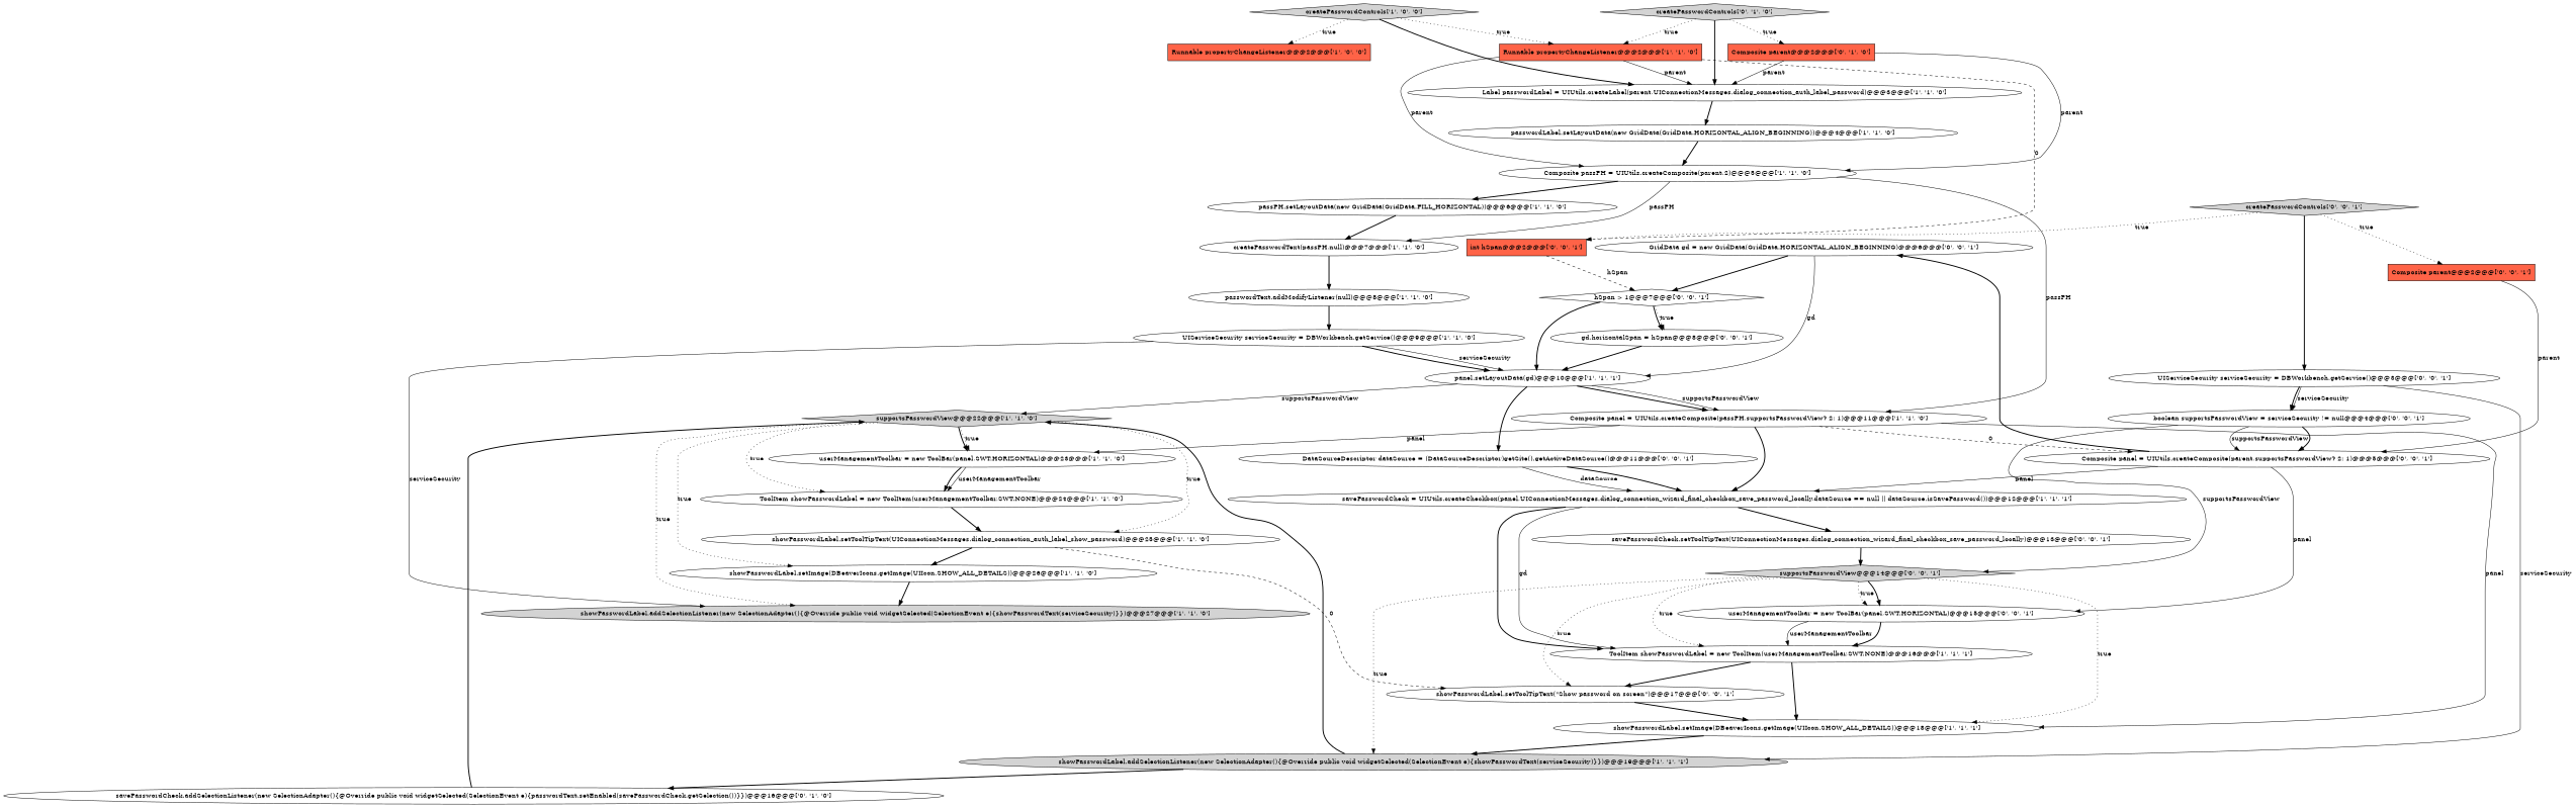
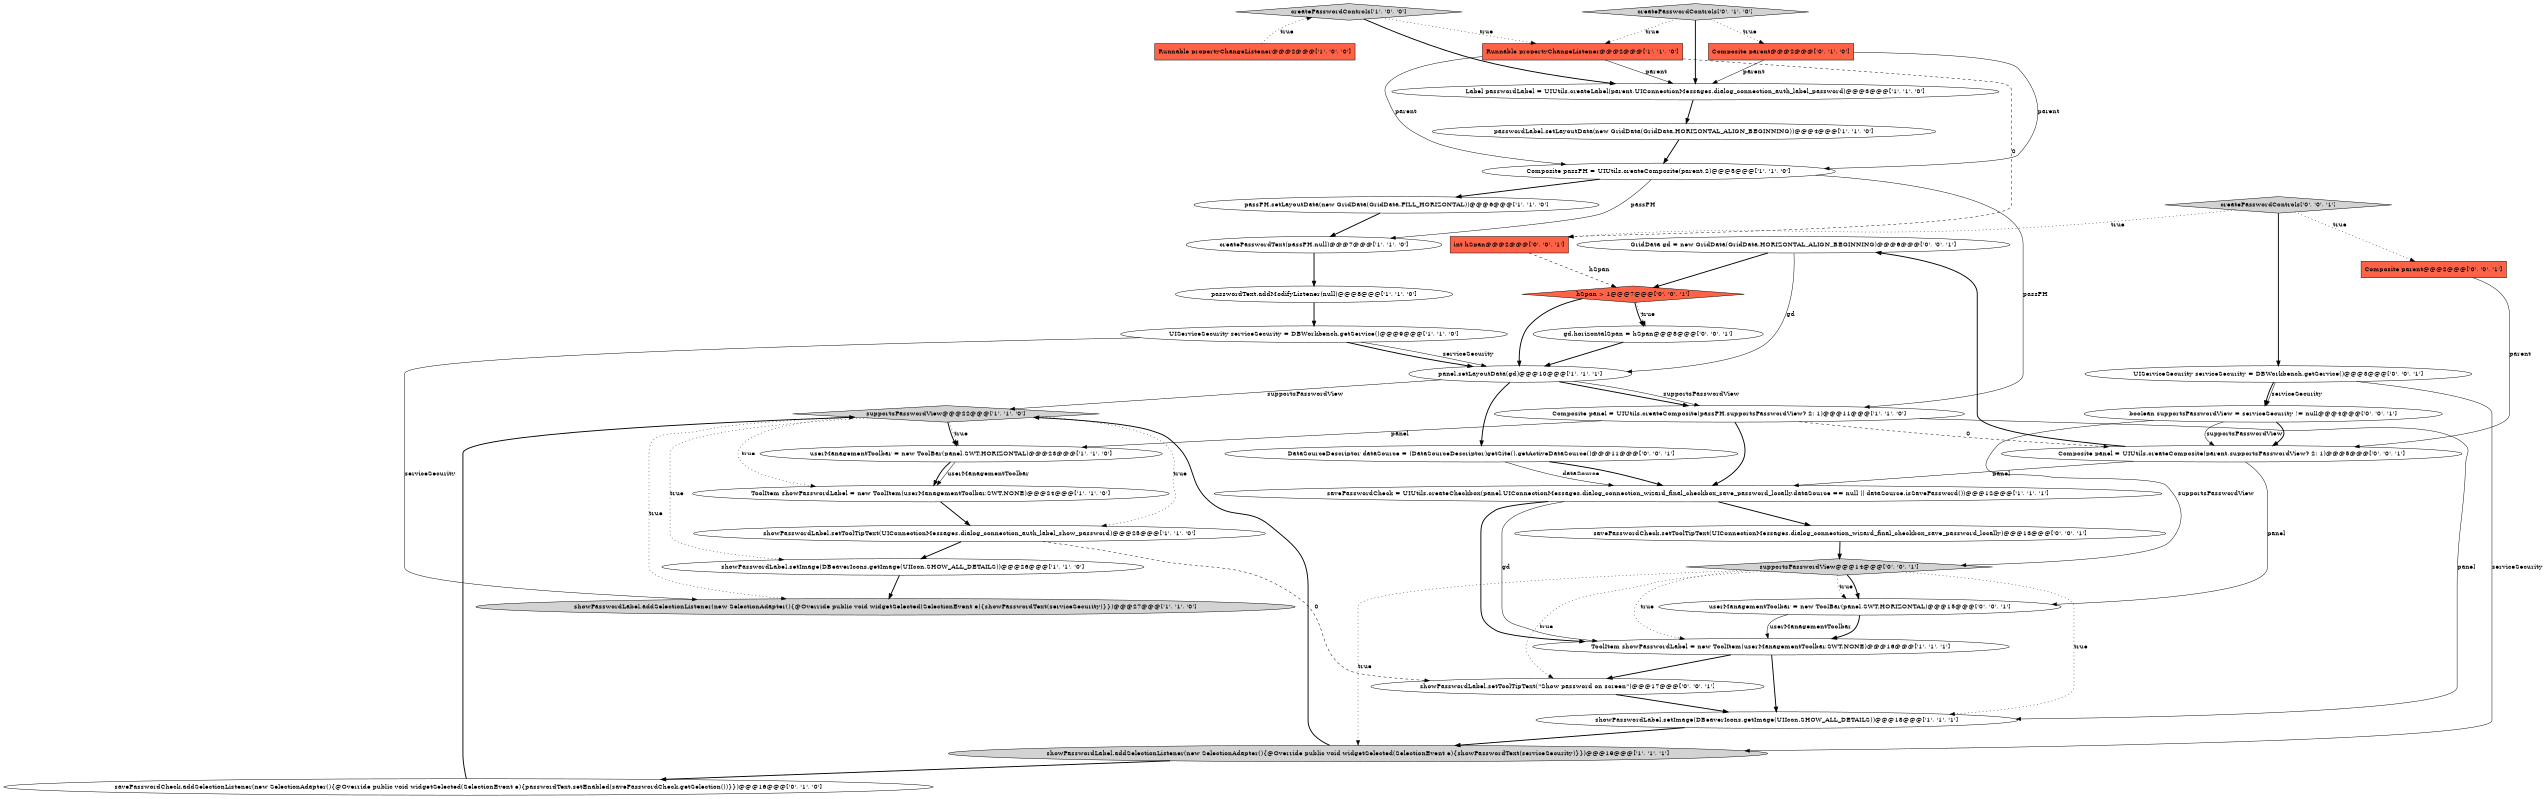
  digraph {
    node [fillcolor=white shape=ellipse style=filled]
    edge [style=bold]
    n1 [label="GridData gd = new GridData(GridData.HORIZONTAL_ALIGN_BEGINNING)@@@6@@@['0', '0', '1']"]
    n2 [label="panel.setLayoutData(gd)@@@10@@@['1', '1', '1']"]
-   n3 [label="hSpan > 1@@@7@@@['0', '0', '1']" shape=diamond]
+   n3 [fillcolor=tomato label="hSpan > 1@@@7@@@['0', '0', '1']" shape=diamond]
    n4 [fillcolor=lightgray label="supportsPasswordView@@@22@@@['1', '1', '0']" shape=diamond]
    n5 [label="DataSourceDescriptor dataSource = (DataSourceDescriptor)getSite().getActiveDataSource()@@@11@@@['0', '0', '1']"]
    n6 [label="Composite panel = UIUtils.createComposite(passPH,supportsPasswordView? 2: 1)@@@11@@@['1', '1', '0']"]
    n7 [label="gd.horizontalSpan = hSpan@@@8@@@['0', '0', '1']"]
    n8 [fillcolor=tomato label="Runnable propertyChangeListener@@@2@@@['1', '0', '0']" shape=box]
    n9 [fillcolor=lightgray label="showPasswordLabel.addSelectionListener(new SelectionAdapter(){@Override public void widgetSelected(SelectionEvent e){showPasswordText(serviceSecurity)}})@@@19@@@['1', '1', '1']"]
    n10 [label="savePasswordCheck.addSelectionListener(new SelectionAdapter(){@Override public void widgetSelected(SelectionEvent e){passwordText.setEnabled(savePasswordCheck.getSelection())}})@@@16@@@['0', '1', '0']"]
    n11 [label="showPasswordLabel.setToolTipText(UIConnectionMessages.dialog_connection_auth_label_show_password)@@@25@@@['1', '1', '0']"]
    n12 [label="showPasswordLabel.setImage(DBeaverIcons.getImage(UIIcon.SHOW_ALL_DETAILS))@@@26@@@['1', '1', '0']"]
    n13 [fillcolor=lightgray label="showPasswordLabel.addSelectionListener(new SelectionAdapter(){@Override public void widgetSelected(SelectionEvent e){showPasswordText(serviceSecurity)}})@@@27@@@['1', '1', '0']"]
    n14 [label="userManagementToolbar = new ToolBar(panel,SWT.HORIZONTAL)@@@23@@@['1', '1', '0']"]
    n15 [label="ToolItem showPasswordLabel = new ToolItem(userManagementToolbar,SWT.NONE)@@@24@@@['1', '1', '0']"]
    n16 [label="createPasswordText(passPH,null)@@@7@@@['1', '1', '0']"]
    n17 [label="passwordText.addModifyListener(null)@@@8@@@['1', '1', '0']"]
    n18 [label="UIServiceSecurity serviceSecurity = DBWorkbench.getService()@@@9@@@['1', '1', '0']"]
    n19 [fillcolor=lightgray label="createPasswordControls['1', '0', '0']" shape=diamond]
    n20 [label="Label passwordLabel = UIUtils.createLabel(parent,UIConnectionMessages.dialog_connection_auth_label_password)@@@3@@@['1', '1', '0']"]
    n21 [fillcolor=tomato label="Runnable propertyChangeListener@@@2@@@['1', '1', '0']" shape=box]
    n22 [label="passwordLabel.setLayoutData(new GridData(GridData.HORIZONTAL_ALIGN_BEGINNING))@@@4@@@['1', '1', '0']"]
    n23 [label="Composite passPH = UIUtils.createComposite(parent,2)@@@5@@@['1', '1', '0']"]
    n24 [fillcolor=tomato label="int hSpan@@@2@@@['0', '0', '1']" shape=box]
    n25 [label="showPasswordLabel.setToolTipText(\"Show password on screen\")@@@17@@@['0', '0', '1']"]
    n26 [label="showPasswordLabel.setImage(DBeaverIcons.getImage(UIIcon.SHOW_ALL_DETAILS))@@@18@@@['1', '1', '1']"]
    n27 [label="userManagementToolbar = new ToolBar(panel,SWT.HORIZONTAL)@@@15@@@['0', '0', '1']"]
    n28 [label="ToolItem showPasswordLabel = new ToolItem(userManagementToolbar,SWT.NONE)@@@16@@@['1', '1', '1']"]
    n29 [fillcolor=lightgray label="createPasswordControls['0', '1', '0']" shape=diamond]
    n30 [fillcolor=tomato label="Composite parent@@@2@@@['0', '1', '0']" shape=box]
    n31 [label="savePasswordCheck = UIUtils.createCheckbox(panel,UIConnectionMessages.dialog_connection_wizard_final_checkbox_save_password_locally,dataSource == null || dataSource.isSavePassword())@@@12@@@['1', '1', '1']"]
    n32 [label="Composite panel = UIUtils.createComposite(parent,supportsPasswordView? 2: 1)@@@5@@@['0', '0', '1']"]
    n33 [label="passPH.setLayoutData(new GridData(GridData.FILL_HORIZONTAL))@@@6@@@['1', '1', '0']"]
    n34 [label="savePasswordCheck.setToolTipText(UIConnectionMessages.dialog_connection_wizard_final_checkbox_save_password_locally)@@@13@@@['0', '0', '1']"]
    n35 [fillcolor=lightgray label="supportsPasswordView@@@14@@@['0', '0', '1']" shape=diamond]
    n36 [fillcolor=tomato label="Composite parent@@@2@@@['0', '0', '1']" shape=box]
    n37 [label="UIServiceSecurity serviceSecurity = DBWorkbench.getService()@@@3@@@['0', '0', '1']"]
    n38 [label="boolean supportsPasswordView = serviceSecurity != null@@@4@@@['0', '0', '1']"]
    n39 [fillcolor=lightgray label="createPasswordControls['0', '0', '1']" shape=diamond]
    n1 -> n2 [label=gd style=solid]
    n1 -> n3
    n2 -> n4 [label=supportsPasswordView style=solid]
    n2 -> n5
    n2 -> n6
    n2 -> n6 [label=supportsPasswordView style=solid]
    n3 -> n2
    n3 -> n7 [label=true style=dotted]
    n3 -> n7
    n4 -> n11 [label=true style=dotted]
    n4 -> n12 [label=true style=dotted]
    n4 -> n13 [label=true style=dotted]
    n4 -> n14
    n4 -> n14 [label=true style=dotted]
    n4 -> n15 [label=true style=dotted]
    n5 -> n31
    n5 -> n31 [label=dataSource style=solid]
    n6 -> n14 [label=panel style=solid]
    n6 -> n26 [label=panel style=solid]
    n6 -> n31
    n6 -> n32 [label=0 style=dashed]
    n7 -> n2
    n9 -> n4
    n9 -> n10
    n10 -> n4
    n11 -> n12
    n11 -> n25 [label=0 style=dashed]
    n12 -> n13
    n14 -> n15 [label=userManagementToolbar style=solid]
    n14 -> n15
    n15 -> n11
    n16 -> n17
    n17 -> n18
    n18 -> n2
    n18 -> n2 [label=serviceSecurity style=solid]
    n18 -> n13 [label=serviceSecurity style=solid]
-   n19 -> n8 [label=true style=dotted]
+   n8 -> n19 [label=true style=dotted]
    n19 -> n20
    n19 -> n21 [label=true style=dotted]
    n20 -> n22
    n21 -> n20 [label=parent style=solid]
    n21 -> n23 [label=parent style=solid]
    n21 -> n24 [label=0 style=dashed]
    n22 -> n23
    n23 -> n6 [label=passPH style=solid]
    n23 -> n16 [label=passPH style=solid]
    n23 -> n33
    n24 -> n3 [label=hSpan style=dashed]
    n25 -> n26
    n26 -> n9
    n27 -> n28
    n27 -> n28 [label=userManagementToolbar style=solid]
    n28 -> n25
    n28 -> n26
    n29 -> n20
    n29 -> n21 [label=true style=dotted]
    n29 -> n30 [label=true style=dotted]
    n30 -> n20 [label=parent style=solid]
    n30 -> n23 [label=parent style=solid]
    n31 -> n28
    n31 -> n28 [label=gd style=solid]
    n31 -> n34
    n32 -> n1
    n32 -> n27 [label=panel style=solid]
    n32 -> n31 [label=panel style=solid]
    n33 -> n16
    n34 -> n35
    n35 -> n9 [label=true style=dotted]
    n35 -> n25 [label=true style=dotted]
    n35 -> n26 [label=true style=dotted]
    n35 -> n27 [label=true style=dotted]
    n35 -> n27
    n35 -> n28 [label=true style=dotted]
    n36 -> n32 [label=parent style=solid]
    n37 -> n9 [label=serviceSecurity style=solid]
    n37 -> n38
    n37 -> n38 [label=serviceSecurity style=solid]
    n38 -> n32 [label=supportsPasswordView style=solid]
    n38 -> n32
    n38 -> n35 [label=supportsPasswordView style=solid]
    n39 -> n24 [label=true style=dotted]
    n39 -> n36 [label=true style=dotted]
    n39 -> n37
  }
